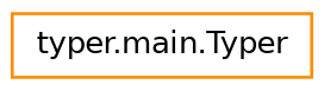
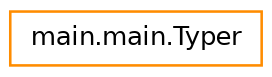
  digraph {
    rankdir=TB
-   n1 [color=darkorange fillcolor=white fontname=Helvetica fontsize=10 height=0.2 label="typer.main.Typer" shape=record style=filled width=0.4]
+   n1 [color=darkorange fillcolor=white fontname=Helvetica fontsize=10 height=0.2 label="main.main.Typer" shape=record style=filled width=0.4]
  }
